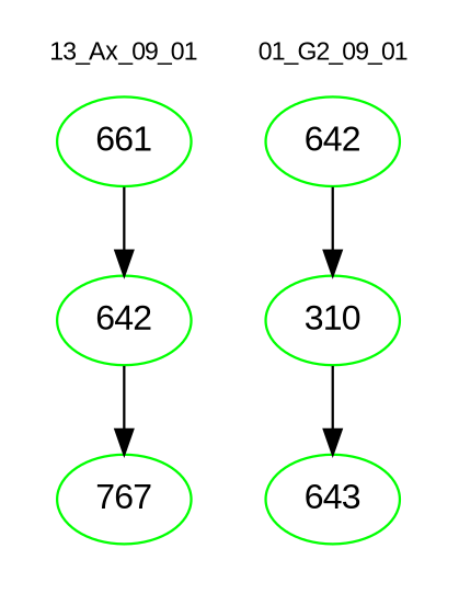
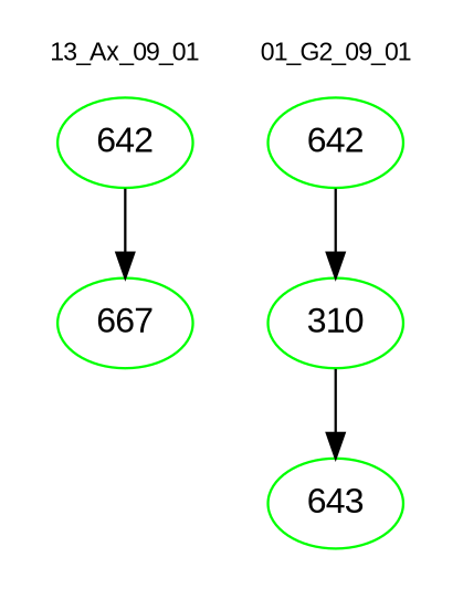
  digraph {
    fontname="Liberation Sans"
    node [color=green fontname="Liberation Sans"]
    edge [color=black fontname="Liberation Sans"]
-   n1 [label=661]
    n2 [label=642]
-   n3 [label=767]
+   n3 [label=667]
    n4 [label=642]
    n5 [label=310]
    n6 [label=643]
    subgraph cluster_1 {
      color=white
      fontsize=10
      label="13_Ax_09_01"
-     n1
      n2
      n3
    }
    subgraph cluster_2 {
      color=white
      fontsize=10
      label="01_G2_09_01"
      n4
      n5
      n6
    }
-   n1 -> n2
    n2 -> n3
    n4 -> n5
    n5 -> n6
  }
